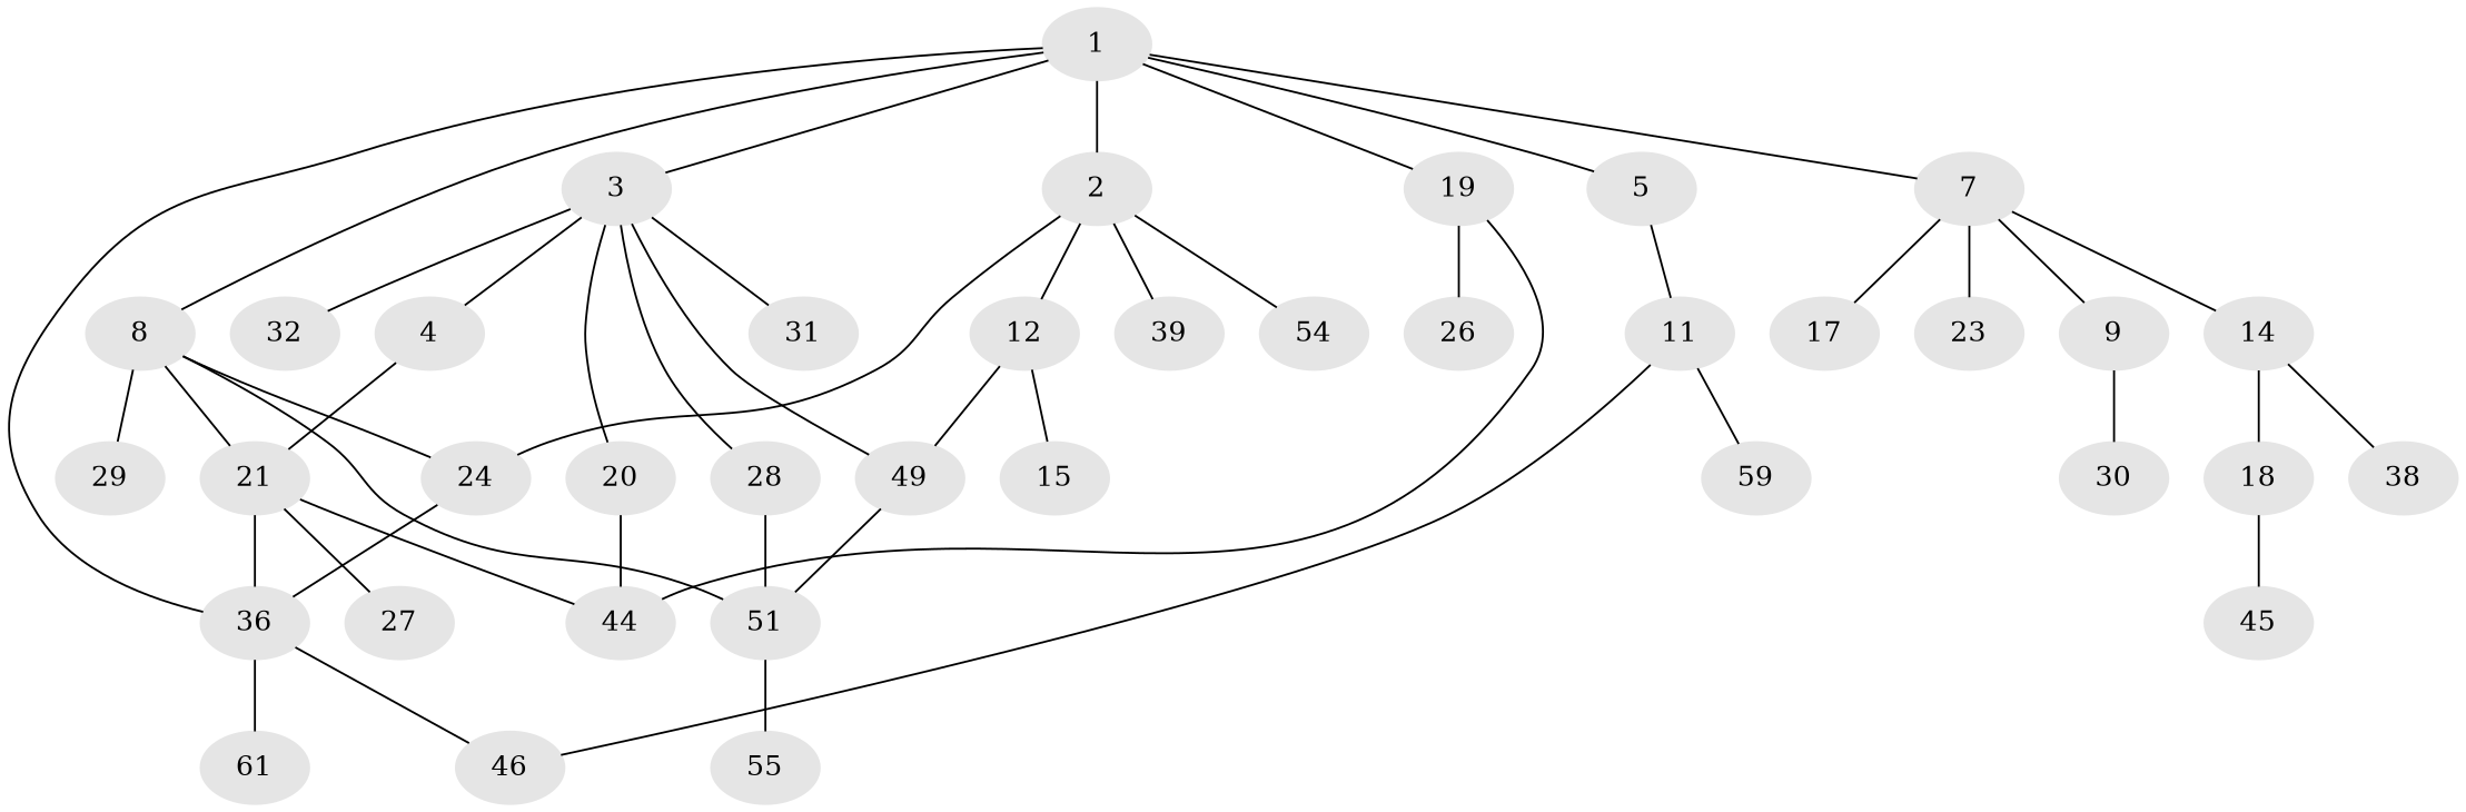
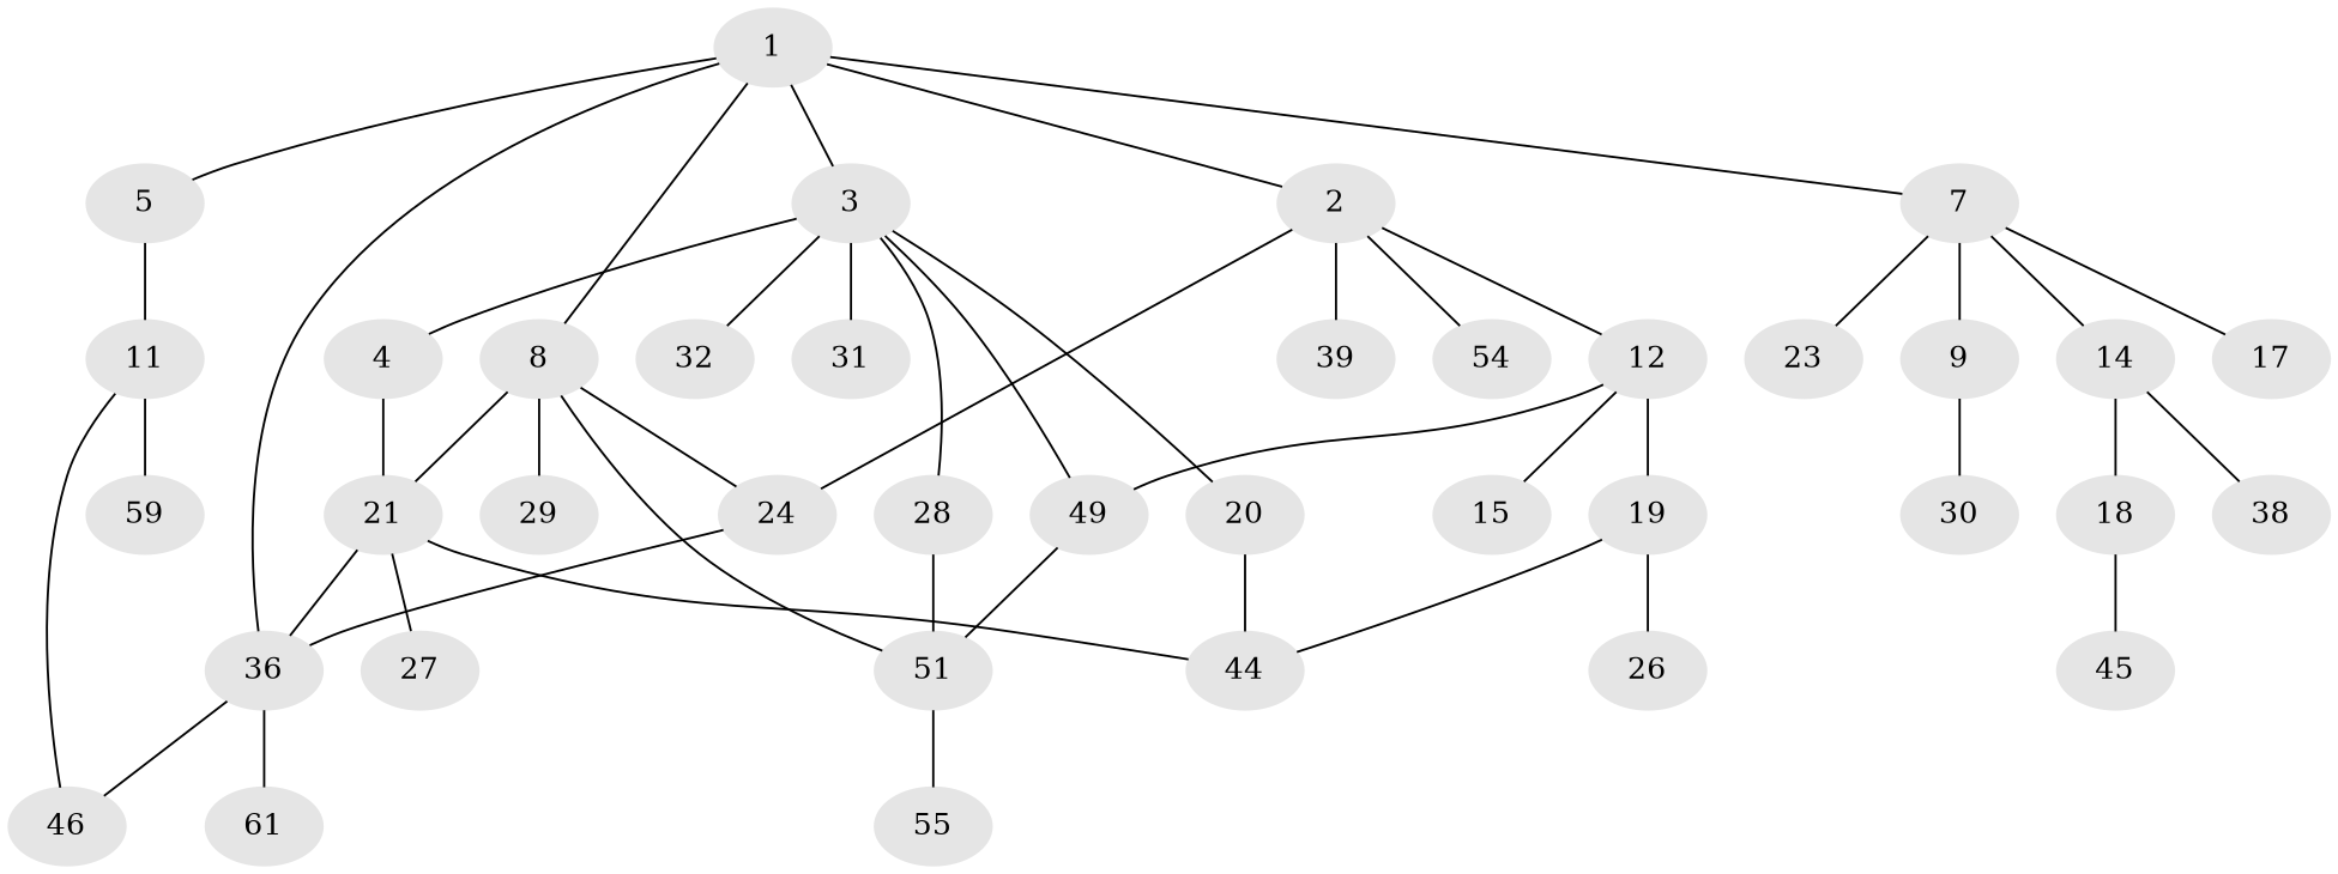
  graph {
    node [color=gray90 style=filled]
    1 [super="+6"]
    2 [super="+16"]
    3 [super="+13"]
    5 [super="+33"]
    7 [super="+10"]
    8 [super="+52"]
    19 [super="+62"]
    36 [super="+42"]
    12 [super="+34"]
    24 [super="+37"]
    39 [super="+41"]
    54
    4
    20
    28
    31 [super="+48"]
    32
    49
    11 [super="+50"]
    9 [super="+58"]
    14 [super="+25"]
    17
    23
    21 [super="+22"]
    29
    51 [super="+53"]
    26 [super="+60"]
    44 [super="+56"]
    46
    61
    15
    27
    59
    30 [super="+40"]
    18 [super="+47"]
    38 [super="+57"]
    55
    45
    1 -- 2
    1 -- 3
    1 -- 5
    1 -- 7
    1 -- 8
-   1 -- 19
+   12 -- 19
    1 -- 36
    2 -- 12
    2 -- 24
    2 -- 39
    2 -- 54
    3 -- 4
    3 -- 20
    3 -- 28
    3 -- 31
    3 -- 32
    3 -- 49
    5 -- 11
    7 -- 9
    7 -- 14
    7 -- 17
    7 -- 23
    8 -- 24
    8 -- 21
    8 -- 29
    8 -- 51
    19 -- 26
    19 -- 44
    36 -- 46
    36 -- 61
    12 -- 49
    12 -- 15
    24 -- 36
    4 -- 21
    20 -- 44
    28 -- 51
    49 -- 51
    11 -- 46
    11 -- 59
    9 -- 30
    14 -- 18
    14 -- 38
    21 -- 36
    21 -- 44
    21 -- 27
    51 -- 55
    18 -- 45
  }
